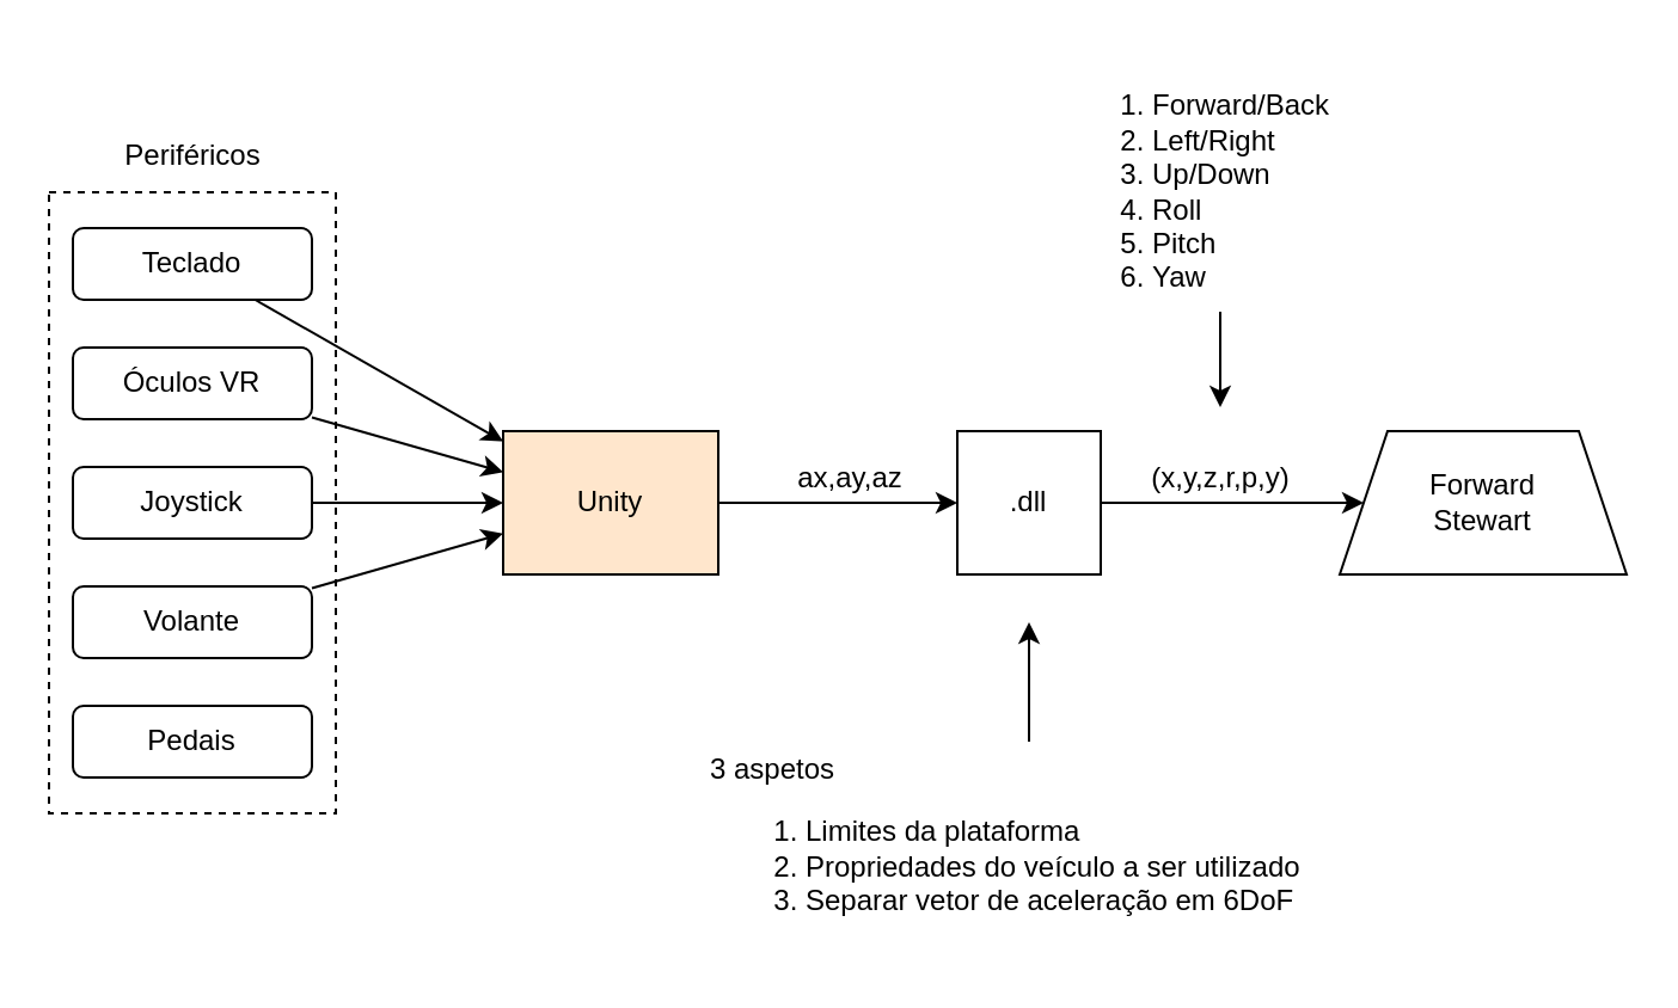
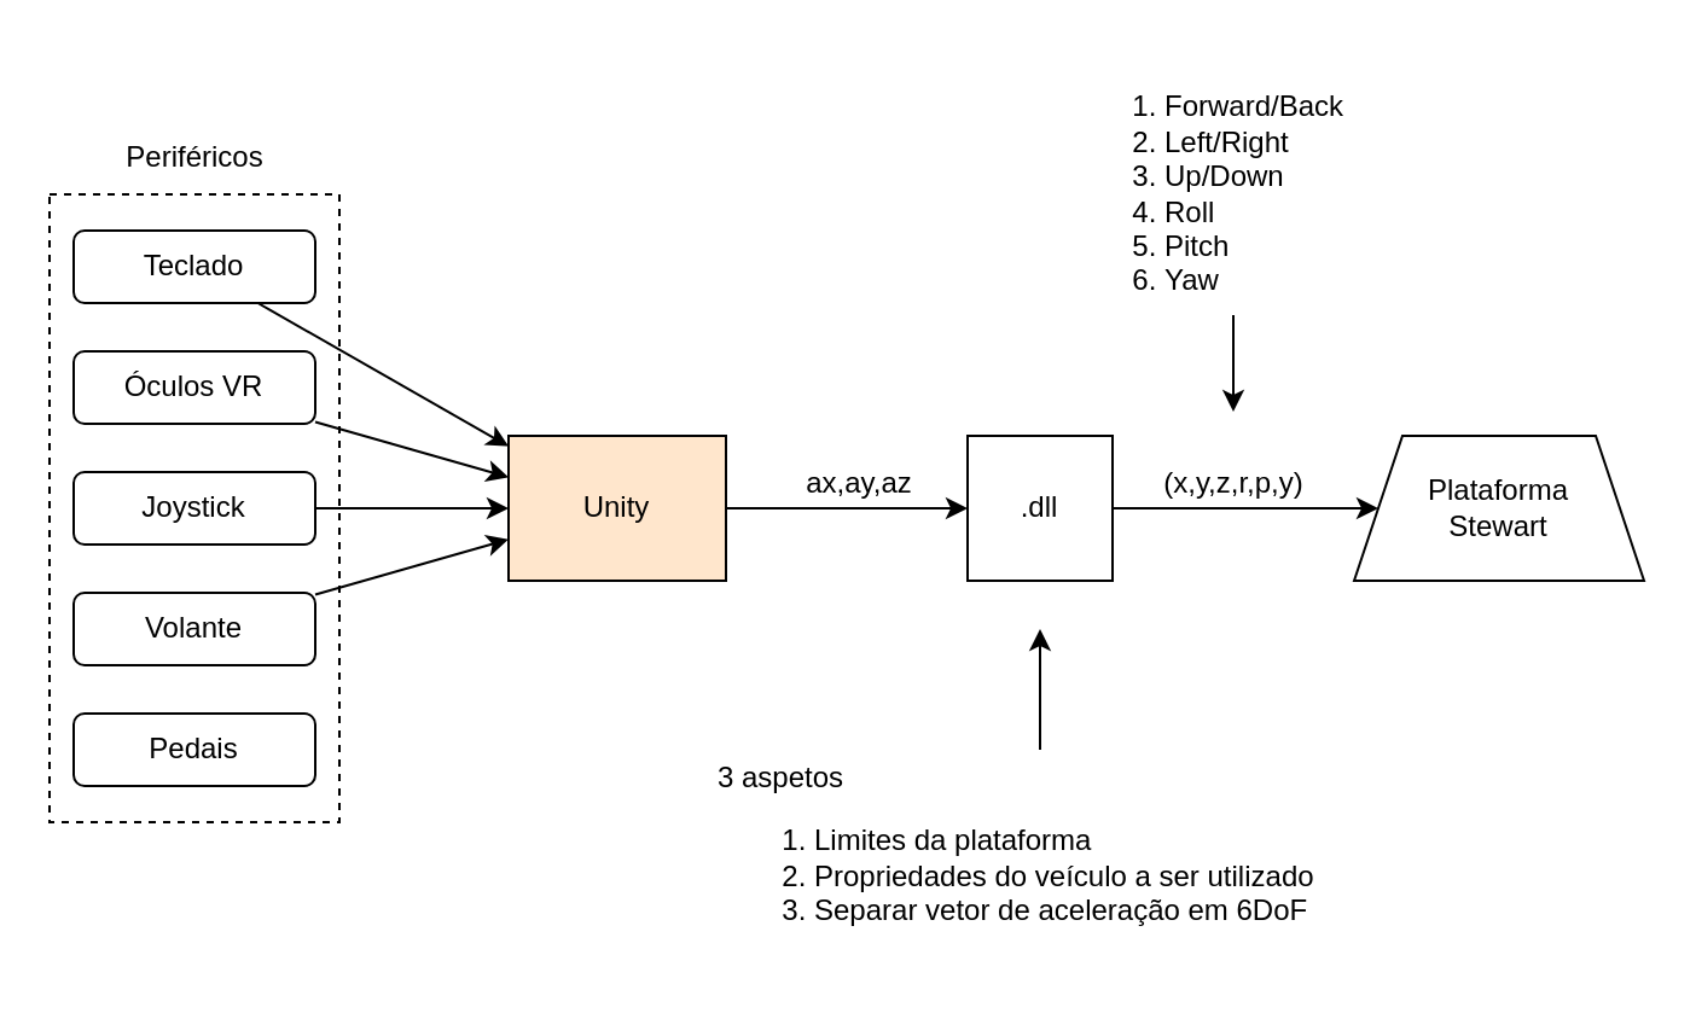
  <mxCell id="0" />
  <mxCell id="1" parent="0" />
  <mxCell id="2" style="edgeStyle=orthogonalEdgeStyle;rounded=0;orthogonalLoop=1;jettySize=auto;html=1;" parent="1" source="3" target="5" edge="1"><mxGeometry relative="1" as="geometry" /></mxCell>
  <mxCell id="3" value="Unity" style="rounded=0;whiteSpace=wrap;html=1;fillColor=#ffe6cc;" parent="1" vertex="1"><mxGeometry x="210" y="180" width="90" height="60" as="geometry" /></mxCell>
  <mxCell id="4" style="edgeStyle=orthogonalEdgeStyle;rounded=0;orthogonalLoop=1;jettySize=auto;html=1;" parent="1" source="5" target="8" edge="1"><mxGeometry relative="1" as="geometry"><mxPoint x="560" y="210" as="targetPoint" /></mxGeometry></mxCell>
  <mxCell id="5" value=".dll" style="rounded=0;whiteSpace=wrap;html=1;" parent="1" vertex="1"><mxGeometry x="400" y="180" width="60" height="60" as="geometry" /></mxCell>
  <mxCell id="6" value="ax,ay,az" style="text;html=1;align=center;verticalAlign=middle;resizable=0;points=[];autosize=1;strokeColor=none;fillColor=none;" parent="1" vertex="1"><mxGeometry x="320" y="185" width="70" height="30" as="geometry" /></mxCell>
  <mxCell id="7" value="(x,y,z,r,p,y)" style="text;html=1;align=center;verticalAlign=middle;resizable=0;points=[];autosize=1;strokeColor=none;fillColor=none;" parent="1" vertex="1"><mxGeometry x="470" y="185" width="80" height="30" as="geometry" /></mxCell>
- <mxCell id="8" value="Forward&lt;br&gt;Stewart" style="shape=trapezoid;perimeter=trapezoidPerimeter;whiteSpace=wrap;html=1;fixedSize=1;" parent="1" vertex="1"><mxGeometry x="560" y="180" width="120" height="60" as="geometry" /></mxCell>
+ <mxCell id="8" value="Plataforma&lt;br&gt;Stewart" style="shape=trapezoid;perimeter=trapezoidPerimeter;whiteSpace=wrap;html=1;fixedSize=1;" parent="1" vertex="1"><mxGeometry x="560" y="180" width="120" height="60" as="geometry" /></mxCell>
  <mxCell id="9" value="3 aspetos&lt;br&gt;&lt;div style=&quot;&quot;&gt;&lt;ol&gt;&lt;li&gt;Limites da plataforma&lt;/li&gt;&lt;li&gt;Propriedades do veículo a ser utilizado&lt;/li&gt;&lt;li&gt;Separar vetor de aceleração em 6DoF&lt;/li&gt;&lt;/ol&gt;&lt;/div&gt;" style="text;html=1;strokeColor=none;fillColor=none;align=left;verticalAlign=middle;whiteSpace=wrap;rounded=0;" parent="1" vertex="1"><mxGeometry x="295" y="310" width="270" height="90" as="geometry" /></mxCell>
  <mxCell id="10" value="" style="endArrow=classic;html=1;rounded=0;" parent="1" source="9" edge="1"><mxGeometry width="50" height="50" relative="1" as="geometry"><mxPoint x="500" y="270" as="sourcePoint" /><mxPoint x="430" y="260" as="targetPoint" /></mxGeometry></mxCell>
  <mxCell id="11" value="" style="endArrow=classic;html=1;rounded=0;" parent="1" edge="1"><mxGeometry width="50" height="50" relative="1" as="geometry"><mxPoint x="510" y="130" as="sourcePoint" /><mxPoint x="510" y="170" as="targetPoint" /></mxGeometry></mxCell>
  <mxCell id="12" value="&lt;ol&gt;&lt;li&gt;Forward/Back&lt;/li&gt;&lt;li&gt;Left/Right&lt;/li&gt;&lt;li&gt;Up/Down&lt;/li&gt;&lt;li&gt;Roll&lt;/li&gt;&lt;li&gt;Pitch&lt;/li&gt;&lt;li&gt;Yaw&lt;/li&gt;&lt;/ol&gt;" style="text;html=1;align=left;verticalAlign=middle;resizable=0;points=[];autosize=1;strokeColor=none;fillColor=none;" parent="1" vertex="1"><mxGeometry x="440" y="20" width="140" height="120" as="geometry" /></mxCell>
  <mxCell id="13" style="rounded=0;orthogonalLoop=1;jettySize=auto;html=1;" parent="1" source="14" target="3" edge="1"><mxGeometry relative="1" as="geometry" /></mxCell>
  <mxCell id="14" value="Teclado" style="rounded=1;whiteSpace=wrap;html=1;strokeColor=default;" parent="1" vertex="1"><mxGeometry x="30" y="95" width="100" height="30" as="geometry" /></mxCell>
  <mxCell id="15" style="edgeStyle=none;rounded=0;orthogonalLoop=1;jettySize=auto;html=1;" parent="1" source="16" target="3" edge="1"><mxGeometry relative="1" as="geometry" /></mxCell>
  <mxCell id="16" value="Óculos VR" style="rounded=1;whiteSpace=wrap;html=1;strokeColor=default;" parent="1" vertex="1"><mxGeometry x="30" y="145" width="100" height="30" as="geometry" /></mxCell>
  <mxCell id="17" style="edgeStyle=none;rounded=0;orthogonalLoop=1;jettySize=auto;html=1;" parent="1" source="18" target="3" edge="1"><mxGeometry relative="1" as="geometry" /></mxCell>
  <mxCell id="18" value="Joystick&lt;span style=&quot;color: rgba(0, 0, 0, 0); font-family: monospace; font-size: 0px; text-align: start;&quot;&gt;%3CmxGraphModel%3E%3Croot%3E%3CmxCell%20id%3D%220%22%2F%3E%3CmxCell%20id%3D%221%22%20parent%3D%220%22%2F%3E%3CmxCell%20id%3D%222%22%20value%3D%22Teclado%22%20style%3D%22rounded%3D1%3BwhiteSpace%3Dwrap%3Bhtml%3D1%3BstrokeColor%3Ddefault%3B%22%20vertex%3D%221%22%20parent%3D%221%22%3E%3CmxGeometry%20x%3D%2230%22%20y%3D%22150%22%20width%3D%22120%22%20height%3D%2230%22%20as%3D%22geometry%22%2F%3E%3C%2FmxCell%3E%3C%2Froot%3E%3C%2FmxGraphModel%3E&lt;/span&gt;" style="rounded=1;whiteSpace=wrap;html=1;strokeColor=default;" parent="1" vertex="1"><mxGeometry x="30" y="195" width="100" height="30" as="geometry" /></mxCell>
  <mxCell id="19" style="edgeStyle=none;rounded=0;orthogonalLoop=1;jettySize=auto;html=1;" parent="1" source="20" target="3" edge="1"><mxGeometry relative="1" as="geometry" /></mxCell>
  <mxCell id="20" value="Volante" style="rounded=1;whiteSpace=wrap;html=1;strokeColor=default;" parent="1" vertex="1"><mxGeometry x="30" y="245" width="100" height="30" as="geometry" /></mxCell>
  <mxCell id="21" value="Pedais" style="rounded=1;whiteSpace=wrap;html=1;strokeColor=default;" parent="1" vertex="1"><mxGeometry x="30" y="295" width="100" height="30" as="geometry" /></mxCell>
  <mxCell id="22" value="" style="rounded=0;whiteSpace=wrap;html=1;strokeColor=default;fillColor=none;dashed=1;" parent="1" vertex="1"><mxGeometry x="20" y="80" width="120" height="260" as="geometry" /></mxCell>
  <mxCell id="23" value="Periféricos" style="text;html=1;align=center;verticalAlign=middle;resizable=0;points=[];autosize=1;strokeColor=none;fillColor=none;" parent="1" vertex="1"><mxGeometry x="40" y="50" width="80" height="30" as="geometry" /></mxCell>
